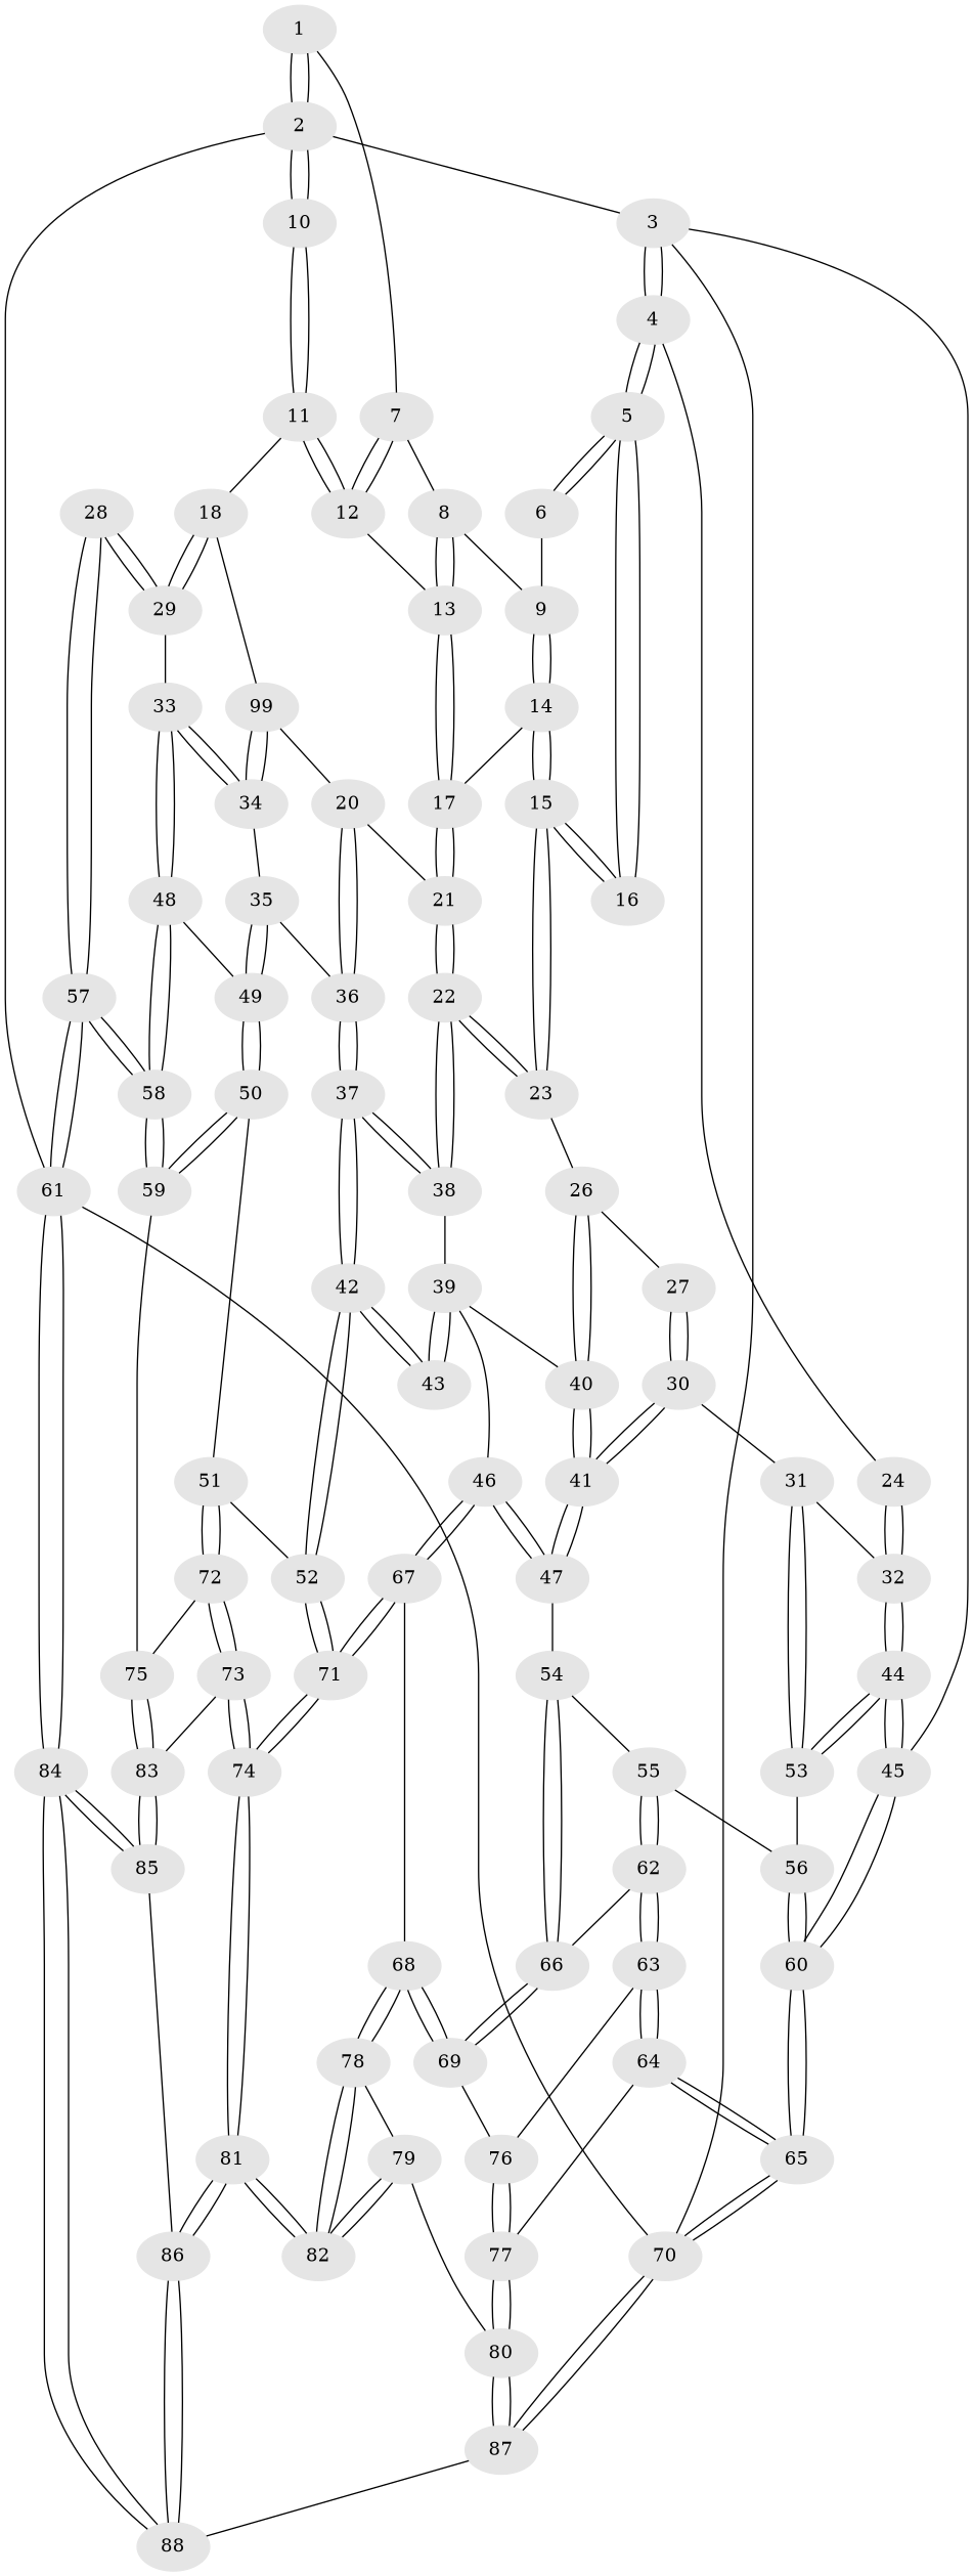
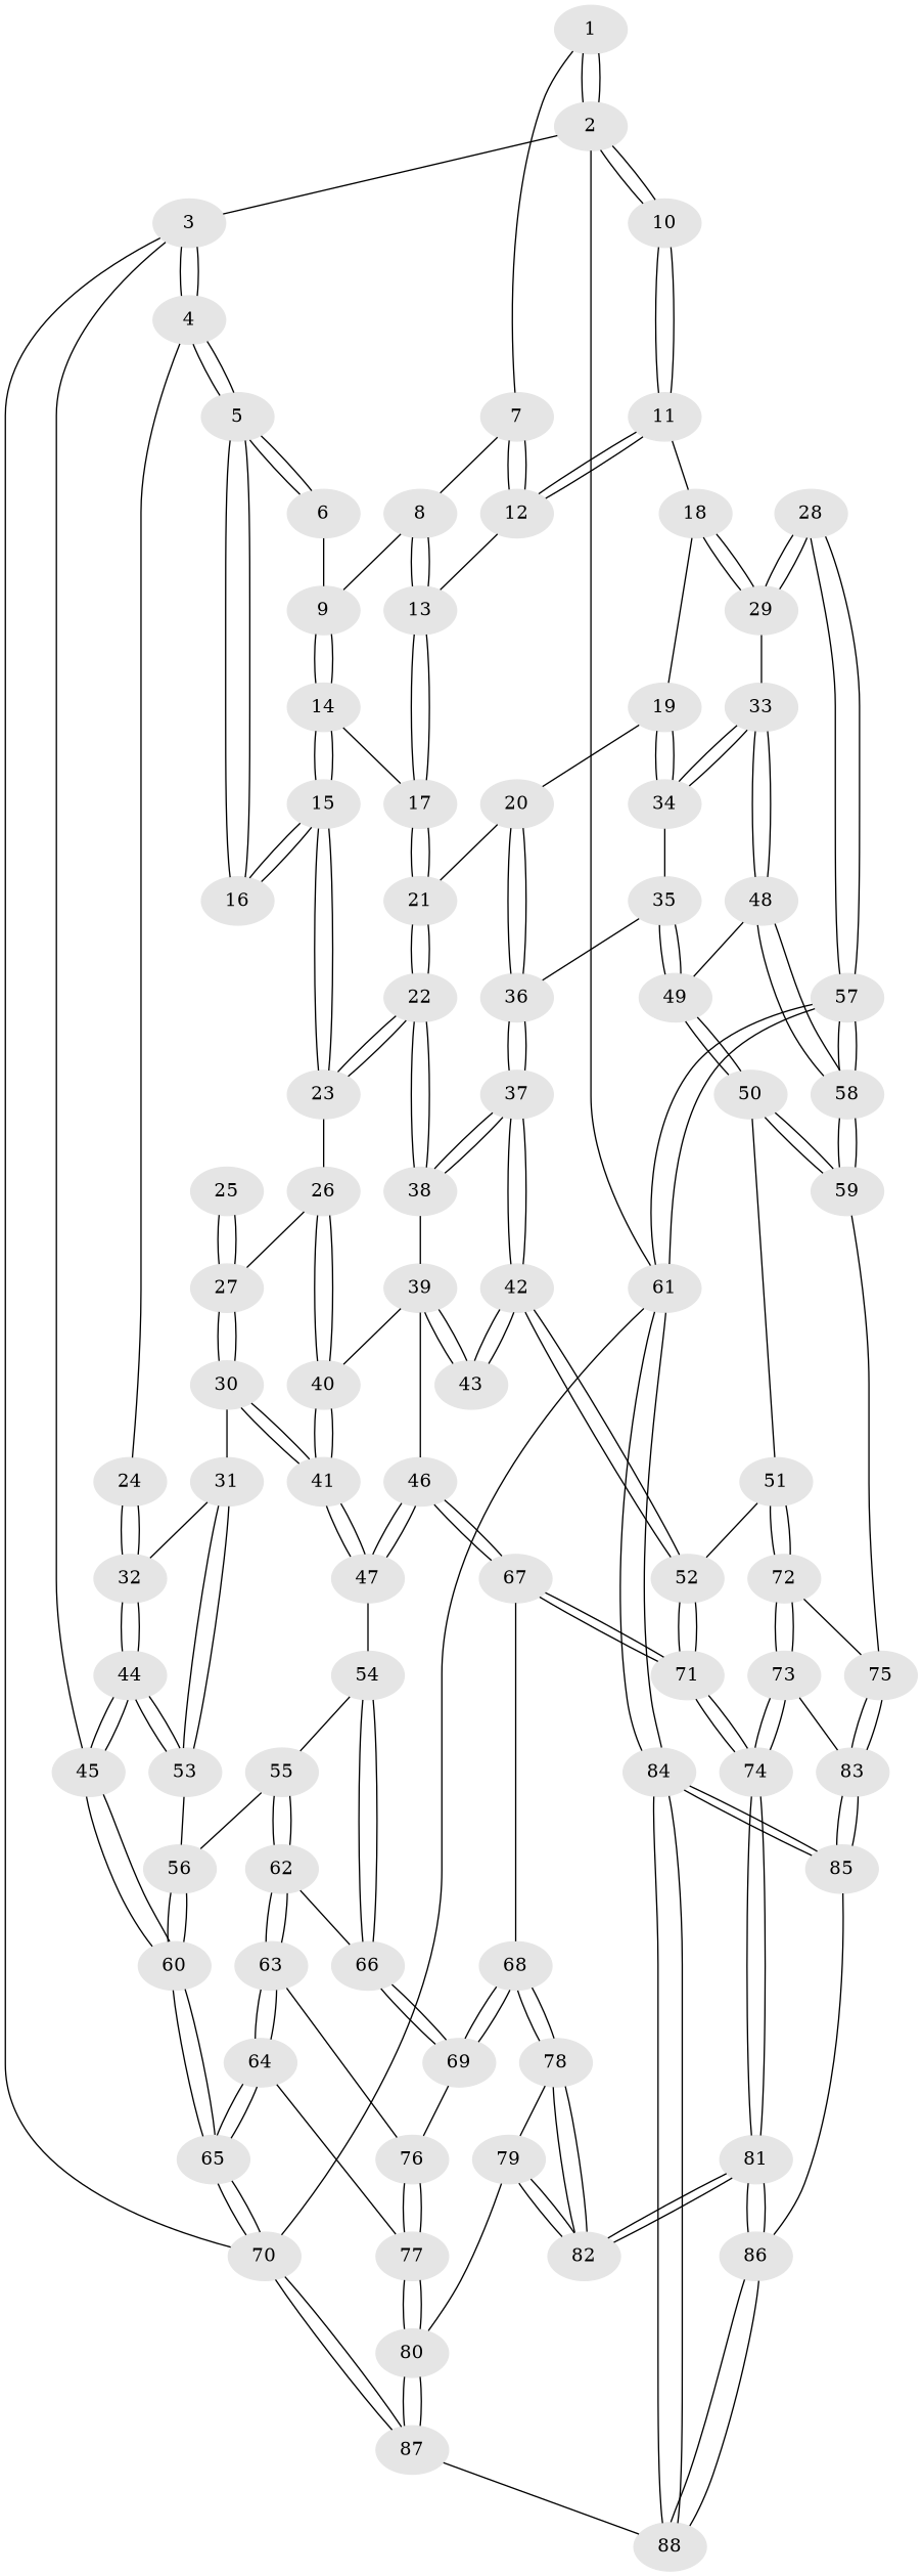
  graph {
    node [color=gray90 style=filled]
    1
    2
    7
    3
    10
    61
    8
    12
    4
    45
    70
    11
    84
    5
    24
    60
    87
    6
    16
    32
    9
    14
    13
    17
    15
    18
    28
    29
    57
-   19 [label=99]
+   19
    21
    23
    26
    22
    20
    34
    33
    36
    35
    37
    38
    39
    27
    40
+   25
    44
    30
    41
    31
    58
    48
    53
    47
    56
    49
    50
    42
    43
    52
    46
    54
    71
    67
    65
    68
    55
    66
    59
    51
    72
    75
    73
    74
    62
    69
    63
    83
    85
    88
    64
    76
    77
    80
    78
    79
    82
    81
    86
    1 -- 2
    1 -- 2
    1 -- 7
    2 -- 3
    2 -- 10
    2 -- 10
    2 -- 61
    7 -- 8
    7 -- 12
    7 -- 12
    3 -- 4
    3 -- 4
    3 -- 45
    3 -- 70
    10 -- 11
    10 -- 11
    61 -- 70
    61 -- 84
    61 -- 84
    8 -- 9
    8 -- 13
    8 -- 13
    12 -- 13
    4 -- 5
    4 -- 5
    4 -- 24
    45 -- 60
    45 -- 60
    70 -- 87
    70 -- 87
    11 -- 12
    11 -- 12
    11 -- 18
    84 -- 85
    84 -- 85
    84 -- 88
    84 -- 88
    5 -- 6
    5 -- 6
    5 -- 16
    5 -- 16
    24 -- 32
    24 -- 32
    60 -- 65
    60 -- 65
    87 -- 88
    6 -- 9
    32 -- 44
    32 -- 44
    9 -- 14
    9 -- 14
    14 -- 17
    14 -- 15
    14 -- 15
    13 -- 17
    13 -- 17
    17 -- 21
    17 -- 21
    15 -- 16
    15 -- 16
    15 -- 23
    15 -- 23
    18 -- 29
    18 -- 29
    18 -- 19
    28 -- 29
    28 -- 29
    28 -- 57
    28 -- 57
    29 -- 33
    57 -- 61
    57 -- 61
    57 -- 58
    57 -- 58
    19 -- 20
    19 -- 34
    19 -- 34
    21 -- 22
    21 -- 22
    23 -- 26
    26 -- 27
    26 -- 40
    26 -- 40
    22 -- 23
    22 -- 23
    22 -- 38
    22 -- 38
    20 -- 21
    20 -- 36
    20 -- 36
    34 -- 35
    33 -- 34
    33 -- 34
    33 -- 48
    33 -- 48
    36 -- 37
    36 -- 37
    35 -- 36
    35 -- 49
    35 -- 49
    37 -- 38
    37 -- 38
    37 -- 42
    37 -- 42
    38 -- 39
    39 -- 40
    39 -- 43
    39 -- 43
    39 -- 46
    27 -- 30
    27 -- 30
    40 -- 41
    40 -- 41
+   25 -- 27
+   25 -- 27
    44 -- 45
    44 -- 45
    44 -- 53
    44 -- 53
    30 -- 41
    30 -- 41
    30 -- 31
    41 -- 47
    41 -- 47
    31 -- 32
    31 -- 53
    31 -- 53
    58 -- 59
    58 -- 59
    48 -- 58
    48 -- 58
    48 -- 49
    53 -- 56
    47 -- 54
    56 -- 60
    56 -- 60
    49 -- 50
    49 -- 50
    50 -- 59
    50 -- 59
    50 -- 51
    42 -- 43
    42 -- 43
    42 -- 52
    42 -- 52
    52 -- 71
    52 -- 71
    46 -- 47
    46 -- 47
    46 -- 67
    46 -- 67
    54 -- 55
    54 -- 66
    54 -- 66
    71 -- 74
    71 -- 74
    67 -- 71
    67 -- 71
    67 -- 68
    65 -- 70
    65 -- 70
    68 -- 69
    68 -- 69
    68 -- 78
    68 -- 78
    55 -- 56
    55 -- 62
    55 -- 62
    66 -- 69
    66 -- 69
    59 -- 75
    51 -- 52
    51 -- 72
    51 -- 72
    72 -- 75
    72 -- 73
    72 -- 73
    75 -- 83
    75 -- 83
    73 -- 74
    73 -- 74
    73 -- 83
    74 -- 81
    74 -- 81
    62 -- 66
    62 -- 63
    62 -- 63
    69 -- 76
    63 -- 64
    63 -- 64
    63 -- 76
    83 -- 85
    83 -- 85
    85 -- 86
    64 -- 65
    64 -- 65
    64 -- 77
    76 -- 77
    76 -- 77
    77 -- 80
    77 -- 80
    80 -- 87
    80 -- 87
    78 -- 79
    78 -- 82
    78 -- 82
    79 -- 80
    79 -- 82
    79 -- 82
    81 -- 82
    81 -- 82
    81 -- 86
    81 -- 86
    86 -- 88
    86 -- 88
  }
